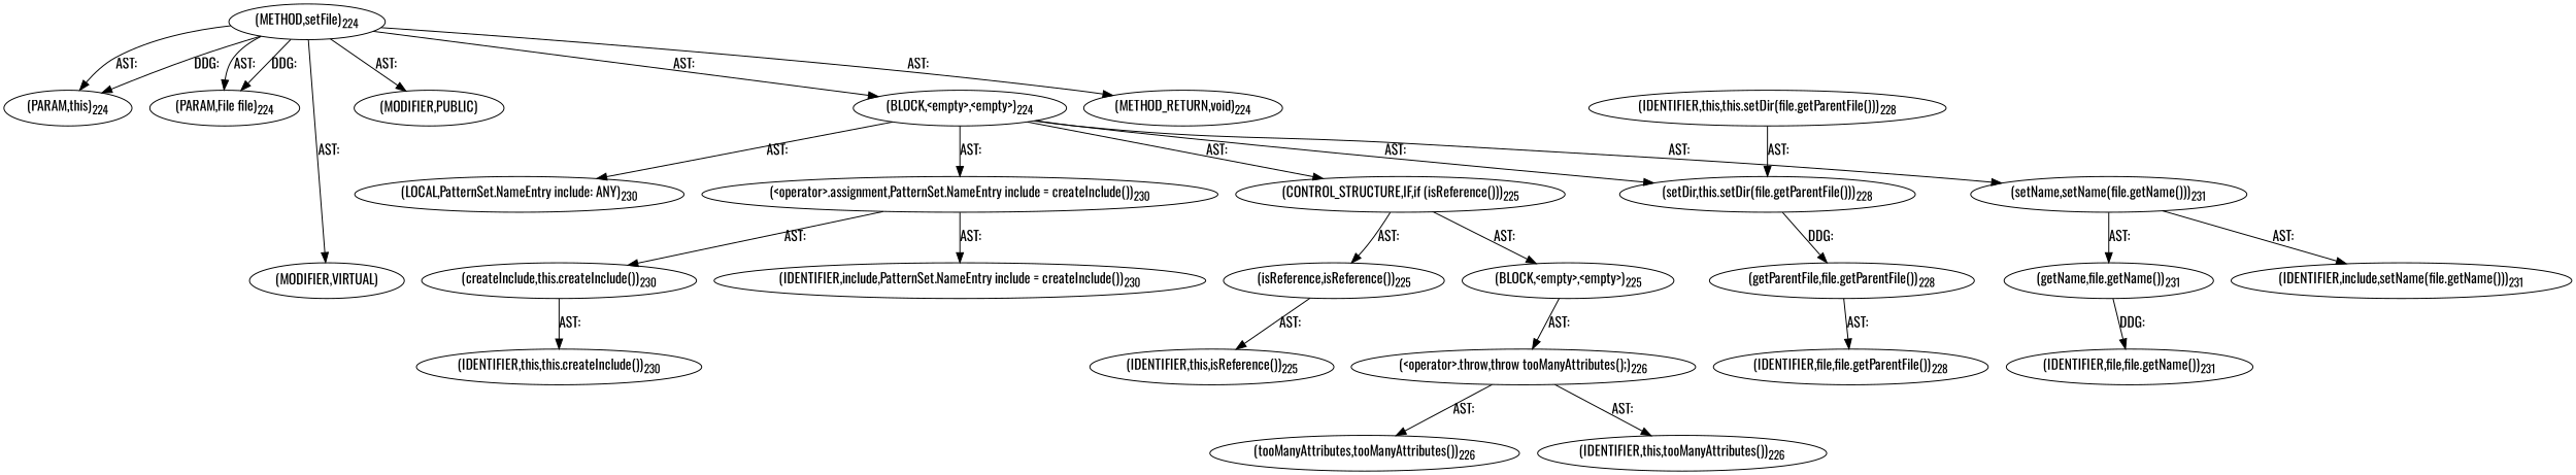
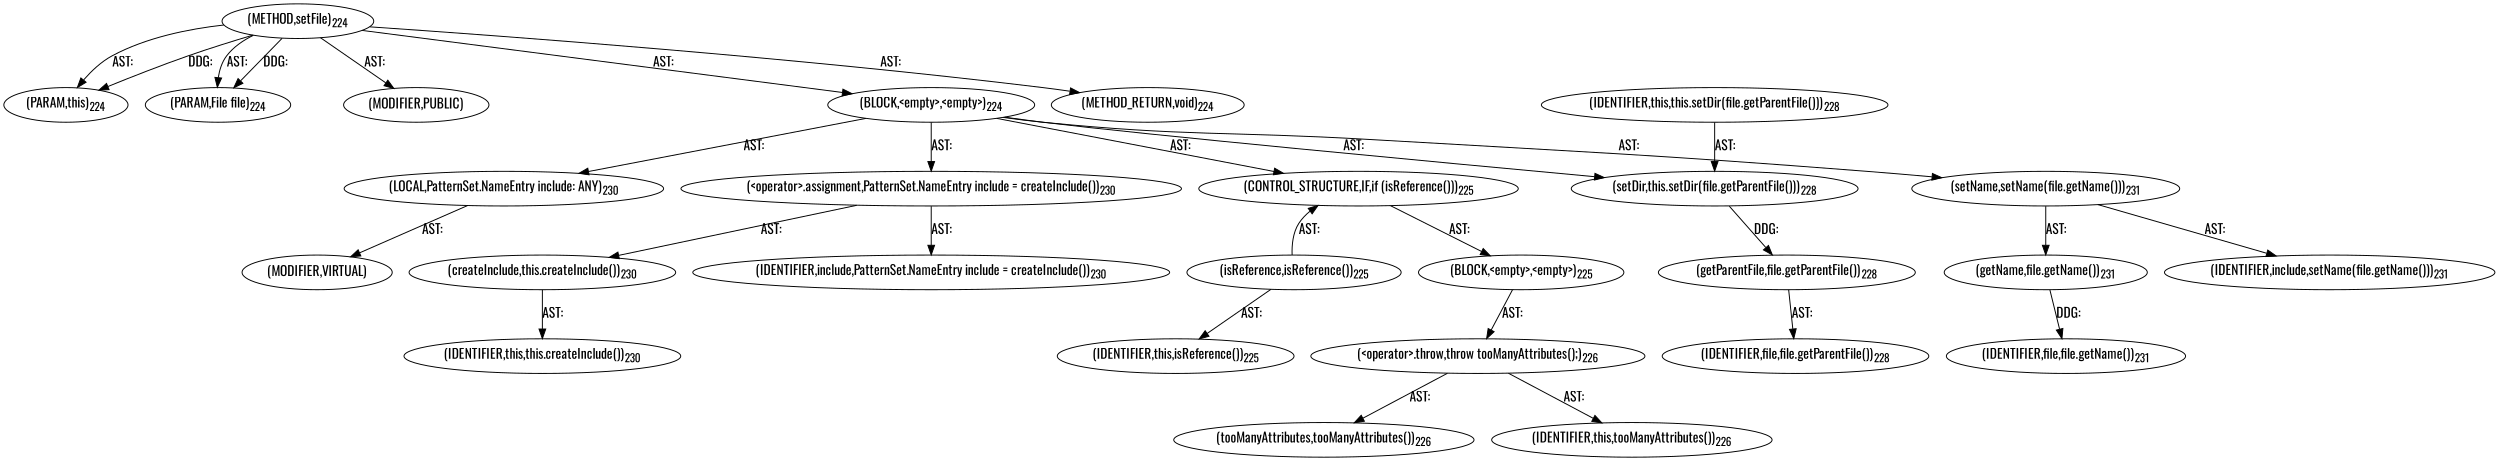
  digraph {
    fontname=Oswald
    node [fontname=Oswald]
    edge [fontname=Oswald]
    n1 [label=<(METHOD,setFile)<SUB>224</SUB>>]
    n2 [label=<(PARAM,this)<SUB>224</SUB>>]
    n3 [label=<(PARAM,File file)<SUB>224</SUB>>]
    n4 [label=<(BLOCK,&lt;empty&gt;,&lt;empty&gt;)<SUB>224</SUB>>]
    n5 [label=<(MODIFIER,PUBLIC)>]
    n6 [label=<(MODIFIER,VIRTUAL)>]
    n7 [label=<(METHOD_RETURN,void)<SUB>224</SUB>>]
    n8 [label=<(CONTROL_STRUCTURE,IF,if (isReference()))<SUB>225</SUB>>]
    n9 [label=<(setDir,this.setDir(file.getParentFile()))<SUB>228</SUB>>]
    n10 [label=<(LOCAL,PatternSet.NameEntry include: ANY)<SUB>230</SUB>>]
    n11 [label=<(&lt;operator&gt;.assignment,PatternSet.NameEntry include = createInclude())<SUB>230</SUB>>]
    n12 [label=<(setName,setName(file.getName()))<SUB>231</SUB>>]
    n13 [label=<(isReference,isReference())<SUB>225</SUB>>]
    n14 [label=<(BLOCK,&lt;empty&gt;,&lt;empty&gt;)<SUB>225</SUB>>]
    n15 [label=<(getParentFile,file.getParentFile())<SUB>228</SUB>>]
    n16 [label=<(IDENTIFIER,include,PatternSet.NameEntry include = createInclude())<SUB>230</SUB>>]
    n17 [label=<(createInclude,this.createInclude())<SUB>230</SUB>>]
    n18 [label=<(IDENTIFIER,include,setName(file.getName()))<SUB>231</SUB>>]
    n19 [label=<(getName,file.getName())<SUB>231</SUB>>]
    n20 [label=<(IDENTIFIER,this,isReference())<SUB>225</SUB>>]
    n21 [label=<(&lt;operator&gt;.throw,throw tooManyAttributes();)<SUB>226</SUB>>]
    n22 [label=<(tooManyAttributes,tooManyAttributes())<SUB>226</SUB>>]
    n23 [label=<(IDENTIFIER,this,tooManyAttributes())<SUB>226</SUB>>]
    n24 [label=<(IDENTIFIER,this,this.setDir(file.getParentFile()))<SUB>228</SUB>>]
    n25 [label=<(IDENTIFIER,file,file.getParentFile())<SUB>228</SUB>>]
    n26 [label=<(IDENTIFIER,this,this.createInclude())<SUB>230</SUB>>]
    n27 [label=<(IDENTIFIER,file,file.getName())<SUB>231</SUB>>]
    n1 -> n2 [label="AST: "]
    n1 -> n2 [label="DDG: "]
    n1 -> n3 [label="AST: "]
    n1 -> n3 [label="DDG: "]
    n1 -> n4 [label="AST: "]
    n1 -> n5 [label="AST: "]
-   n1 -> n6 [label="AST: "]
+   n10 -> n6 [label="AST: "]
    n1 -> n7 [label="AST: "]
    n4 -> n8 [label="AST: "]
    n4 -> n9 [label="AST: "]
    n4 -> n10 [label="AST: "]
    n4 -> n11 [label="AST: "]
    n4 -> n12 [label="AST: "]
-   n8 -> n13 [label="AST: "]
+   n13 -> n8 [label="AST: "]
    n8 -> n14 [label="AST: "]
    n9 -> n15 [label="DDG: "]
    n11 -> n16 [label="AST: "]
    n11 -> n17 [label="AST: "]
    n12 -> n18 [label="AST: "]
    n12 -> n19 [label="AST: "]
    n13 -> n20 [label="AST: "]
    n14 -> n21 [label="AST: "]
    n15 -> n25 [label="AST: "]
    n17 -> n26 [label="AST: "]
    n19 -> n27 [label="DDG: "]
    n21 -> n22 [label="AST: "]
    n21 -> n23 [label="AST: "]
    n24 -> n9 [label="AST: "]
  }
